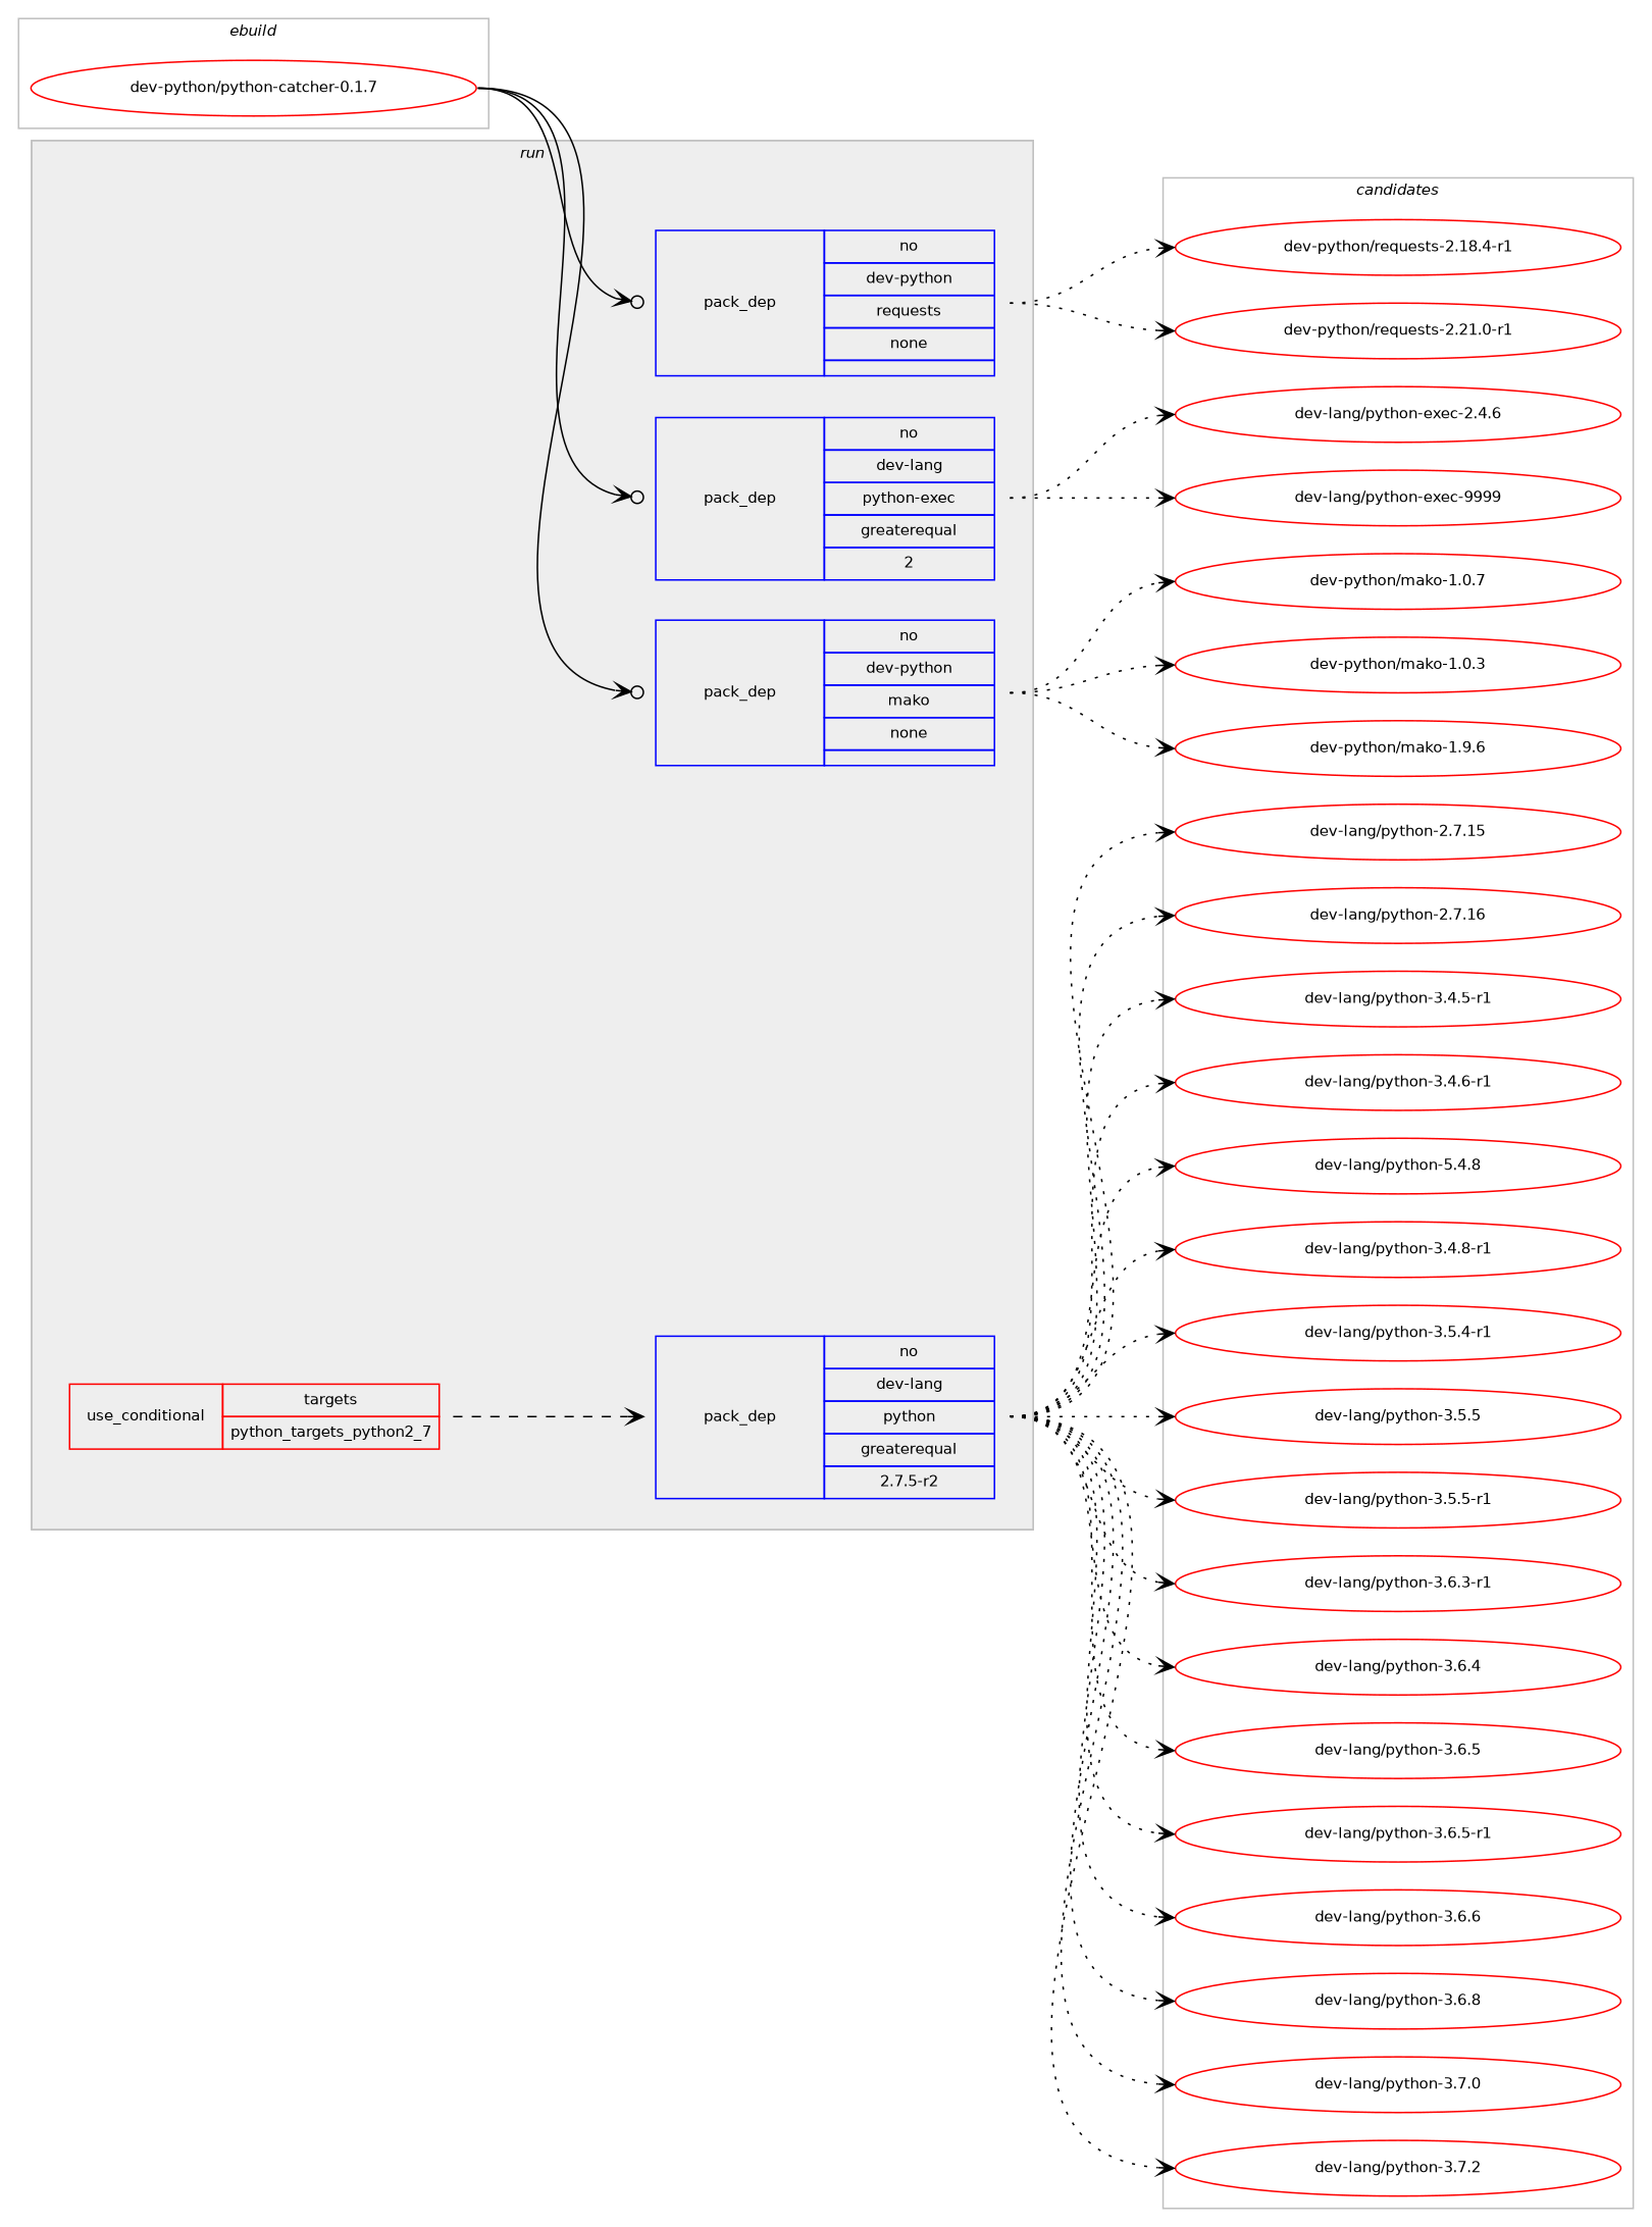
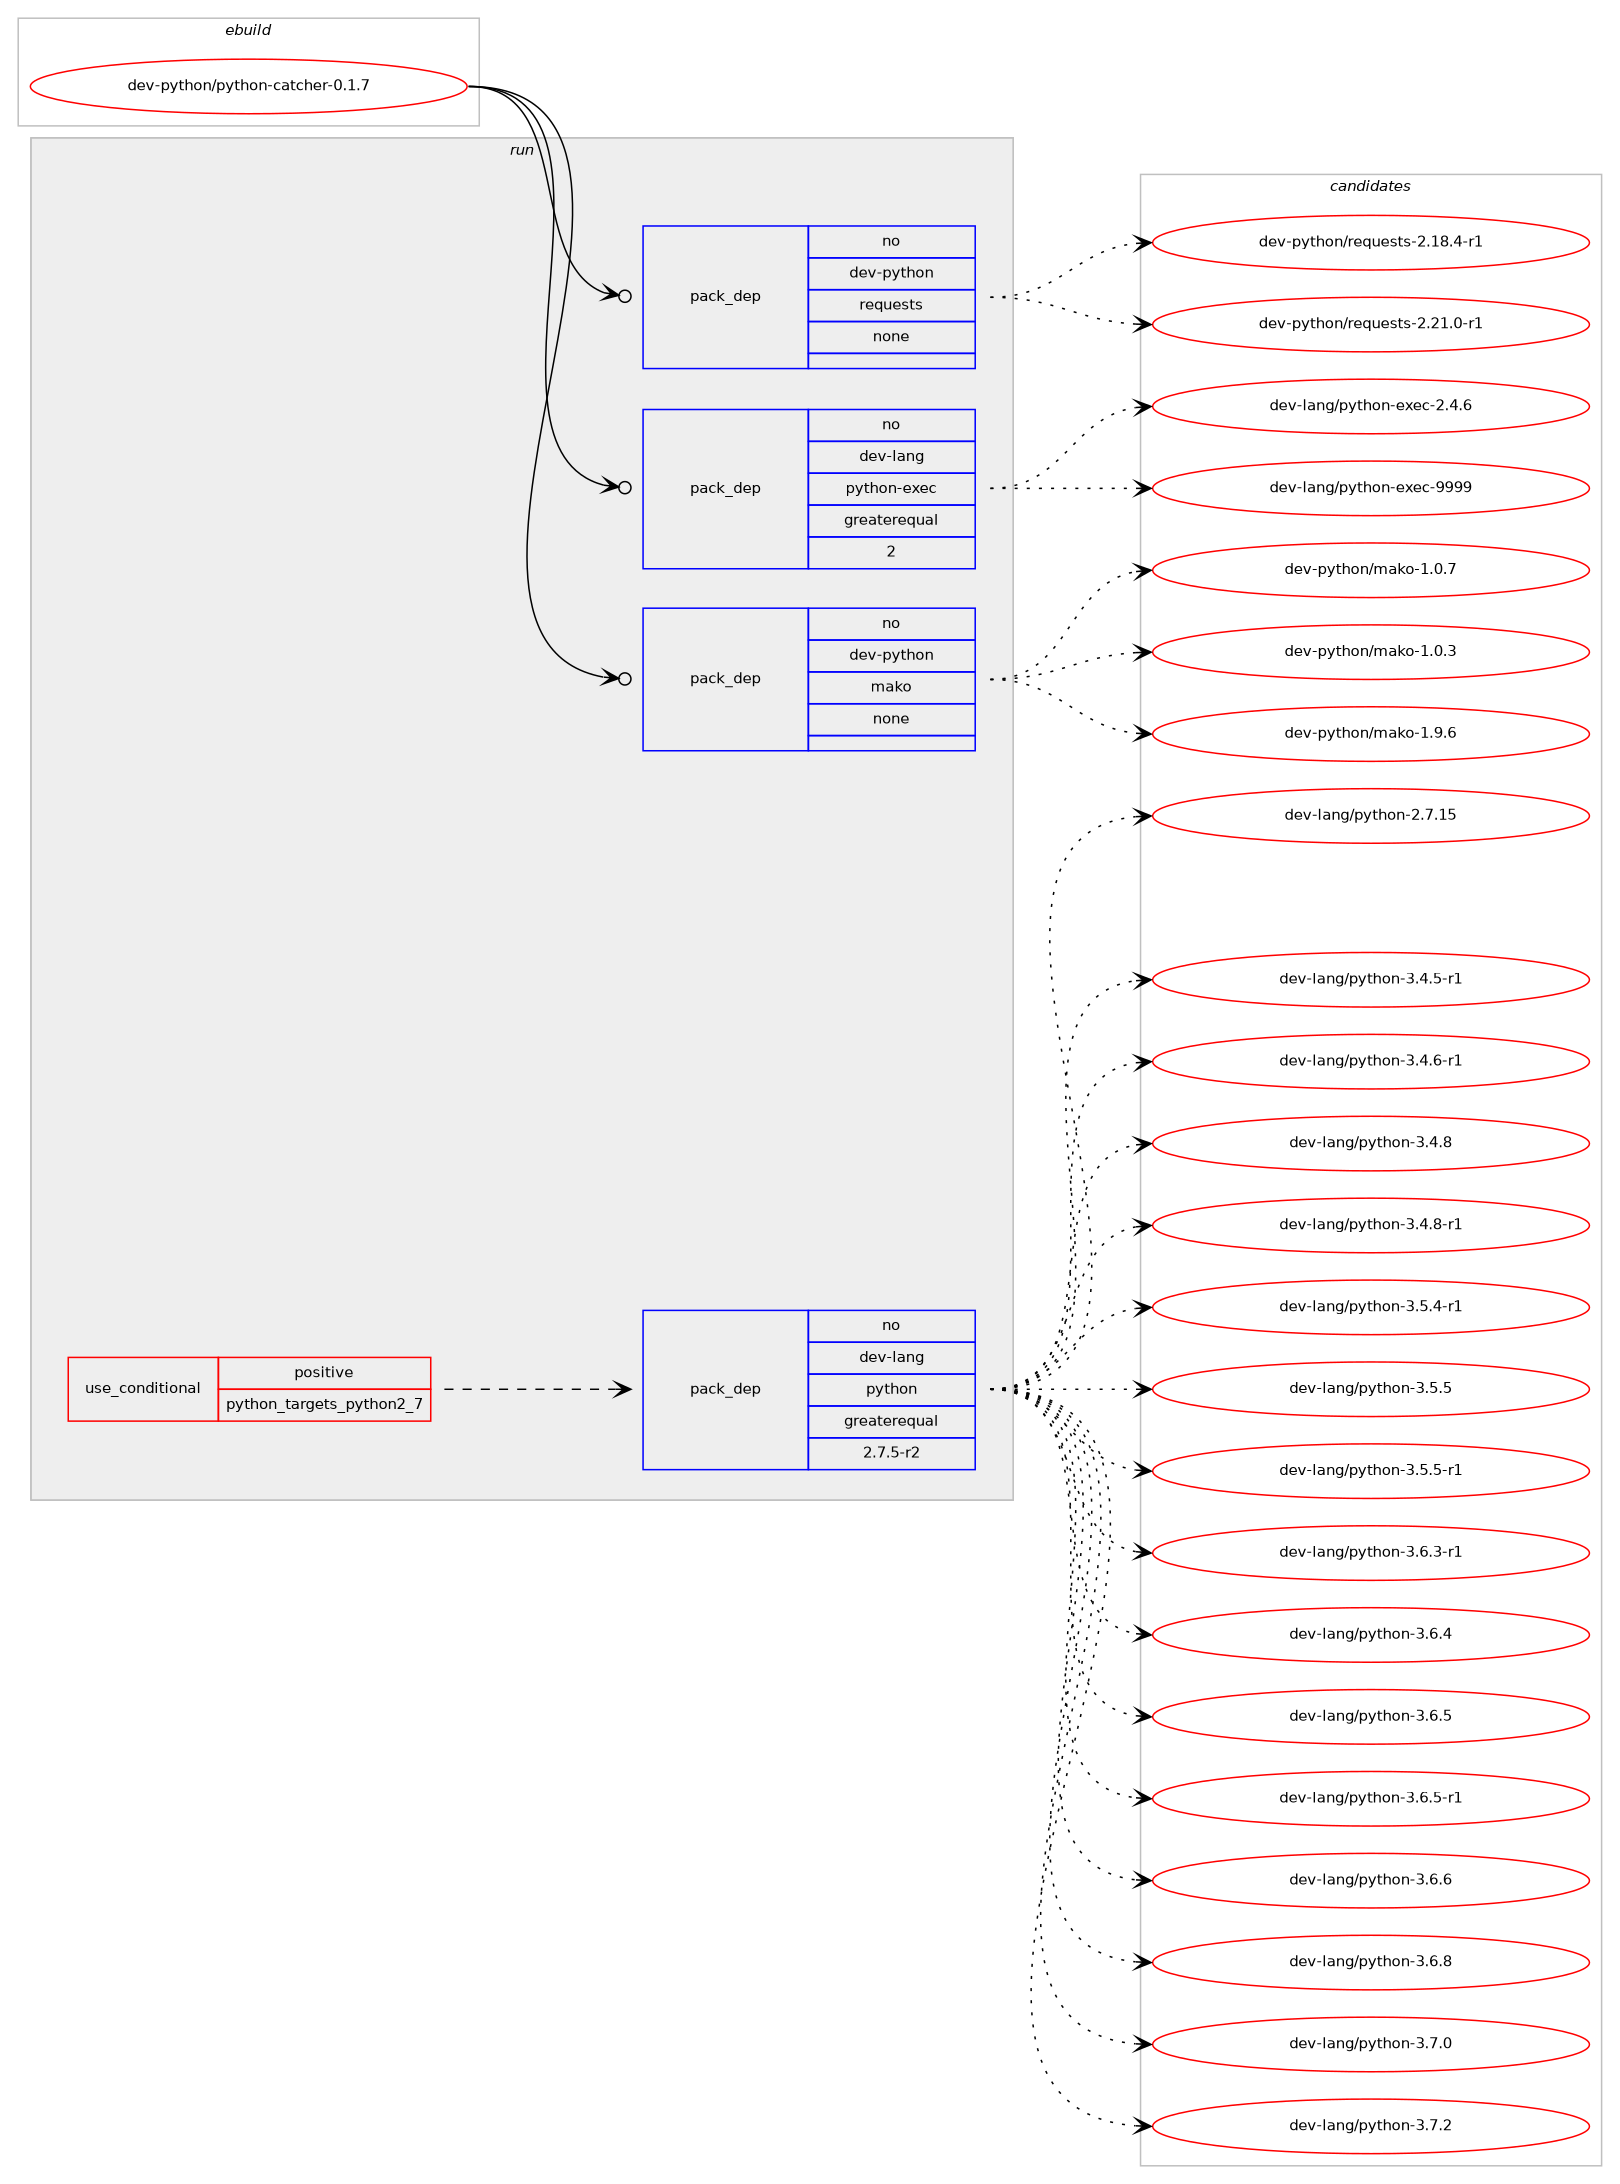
  digraph {
    compound=true
    concentrate=true
    fontname=Helvetica
    fontsize=10
    newrank=true
    rankdir=LR
    ranksep=1.5
    node [color=red fontname=Helvetica fontsize=10]
    edge [arrowhead=vee headport=w style=dotted tailport=e weight=100]
    n1 [label="dev-python/python-catcher-0.1.7" width=4]
    n2 [color=blue label=<<TABLE BORDER="0" CELLBORDER="1" CELLSPACING="0" CELLPADDING="4" WIDTH="220"><TR><TD ROWSPAN="6" CELLPADDING="30">pack_dep</TD></TR><TR><TD WIDTH="110">no</TD></TR><TR><TD>dev-lang</TD></TR><TR><TD>python</TD></TR><TR><TD>greaterequal</TD></TR><TR><TD>2.7.5-r2</TD></TR></TABLE>> shape=none]
-   n3 [label=<<TABLE BORDER="0" CELLBORDER="1" CELLSPACING="0" CELLPADDING="4"><TR><TD ROWSPAN="3" CELLPADDING="10">use_conditional</TD></TR><TR><TD>targets</TD></TR><TR><TD>python_targets_python2_7</TD></TR></TABLE>> shape=none]
+   n3 [label=<<TABLE BORDER="0" CELLBORDER="1" CELLSPACING="0" CELLPADDING="4"><TR><TD ROWSPAN="3" CELLPADDING="10">use_conditional</TD></TR><TR><TD>positive</TD></TR><TR><TD>python_targets_python2_7</TD></TR></TABLE>> shape=none]
    n4 [color=blue label=<<TABLE BORDER="0" CELLBORDER="1" CELLSPACING="0" CELLPADDING="4" WIDTH="220"><TR><TD ROWSPAN="6" CELLPADDING="30">pack_dep</TD></TR><TR><TD WIDTH="110">no</TD></TR><TR><TD>dev-lang</TD></TR><TR><TD>python-exec</TD></TR><TR><TD>greaterequal</TD></TR><TR><TD>2</TD></TR></TABLE>> shape=none]
    n5 [color=blue label=<<TABLE BORDER="0" CELLBORDER="1" CELLSPACING="0" CELLPADDING="4" WIDTH="220"><TR><TD ROWSPAN="6" CELLPADDING="30">pack_dep</TD></TR><TR><TD WIDTH="110">no</TD></TR><TR><TD>dev-python</TD></TR><TR><TD>mako</TD></TR><TR><TD>none</TD></TR><TR><TD></TD></TR></TABLE>> shape=none]
    n6 [color=blue label=<<TABLE BORDER="0" CELLBORDER="1" CELLSPACING="0" CELLPADDING="4" WIDTH="220"><TR><TD ROWSPAN="6" CELLPADDING="30">pack_dep</TD></TR><TR><TD WIDTH="110">no</TD></TR><TR><TD>dev-python</TD></TR><TR><TD>requests</TD></TR><TR><TD>none</TD></TR><TR><TD></TD></TR></TABLE>> shape=none]
    n7 [label="dev-lang/python-2.7.15" width=4]
-   n8 [label="dev-lang/python-2.7.16" width=4]
    n9 [label="dev-lang/python-3.4.5-r1" width=4]
    n10 [label="dev-lang/python-3.4.6-r1" width=4]
-   n11 [label="dev-lang/python-5.4.8" width=4]
+   n11 [label="dev-lang/python-3.4.8" width=4]
    n12 [label="dev-lang/python-3.4.8-r1" width=4]
    n13 [label="dev-lang/python-3.5.4-r1" width=4]
    n14 [label="dev-lang/python-3.5.5" width=4]
    n15 [label="dev-lang/python-3.5.5-r1" width=4]
    n16 [label="dev-lang/python-3.6.3-r1" width=4]
    n17 [label="dev-lang/python-3.6.4" width=4]
    n18 [label="dev-lang/python-3.6.5" width=4]
    n19 [label="dev-lang/python-3.6.5-r1" width=4]
    n20 [label="dev-lang/python-3.6.6" width=4]
    n21 [label="dev-lang/python-3.6.8" width=4]
    n22 [label="dev-lang/python-3.7.0" width=4]
    n23 [label="dev-lang/python-3.7.2" width=4]
    n24 [label="dev-lang/python-exec-2.4.6" width=4]
    n25 [label="dev-lang/python-exec-9999" width=4]
    n26 [label="dev-python/mako-1.0.3" width=4]
    n27 [label="dev-python/mako-1.9.6" width=4]
    n28 [label="dev-python/mako-1.0.7" width=4]
    n29 [label="dev-python/requests-2.18.4-r1" width=4]
    n30 [label="dev-python/requests-2.21.0-r1" width=4]
    subgraph cluster_1 {
      color=gray
      label=<<i>ebuild</i>>
      rank=same
      n1
    }
    subgraph cluster_2 {
      color=gray
      label=<<i>dependencies</i>>
      subgraph cluster_3 {
        color=gray
        fillcolor="#eeeeee"
        label=<<i>compile</i>>
        style=filled
      }
      subgraph cluster_4 {
        color=gray
        fillcolor="#eeeeee"
        label=<<i>compile and run</i>>
        style=filled
        subgraph sub_5 {
          color=gray
          fillcolor="#eeeeee"
          label=<<i>compile and run</i>>
          style=filled
          n3
          subgraph sub_6 {
            color=gray
            fillcolor="#eeeeee"
            label=<<i>compile and run</i>>
            style=filled
            n2
          }
        }
        subgraph sub_7 {
          color=gray
          fillcolor="#eeeeee"
          label=<<i>compile and run</i>>
          style=filled
          n4
        }
        subgraph sub_8 {
          color=gray
          fillcolor="#eeeeee"
          label=<<i>compile and run</i>>
          style=filled
          n5
        }
        subgraph sub_9 {
          color=gray
          fillcolor="#eeeeee"
          label=<<i>compile and run</i>>
          style=filled
          n6
        }
      }
      subgraph cluster_10 {
        color=gray
        fillcolor="#eeeeee"
        label=<<i>run</i>>
        style=filled
      }
    }
    subgraph cluster_11 {
      color=gray
      label=<<i>candidates</i>>
      rank=same
      subgraph sub_12 {
        color=black
        label=<<i>candidates</i>>
        nodesep=1
        rank=same
        n7
-       n8
        n9
        n10
        n11
        n12
        n13
        n14
        n15
        n16
        n17
        n18
        n19
        n20
        n21
        n22
        n23
      }
      subgraph sub_13 {
        color=black
        label=<<i>candidates</i>>
        nodesep=1
        rank=same
        n24
        n25
      }
      subgraph sub_14 {
        color=black
        label=<<i>candidates</i>>
        nodesep=1
        rank=same
        n26
        n27
        n28
      }
      subgraph sub_15 {
        color=black
        label=<<i>candidates</i>>
        nodesep=1
        rank=same
        n29
        n30
      }
    }
    n1 -> n4 [arrowhead=odotvee style=solid weight=20]
    n1 -> n5 [arrowhead=odotvee style=solid weight=20]
    n1 -> n6 [arrowhead=odotvee style=solid weight=20]
    n2 -> n7
-   n2 -> n8
    n2 -> n9
    n2 -> n10
    n2 -> n11
    n2 -> n12
    n2 -> n13
    n2 -> n14
    n2 -> n15
    n2 -> n16
    n2 -> n17
    n2 -> n18
    n2 -> n19
    n2 -> n20
    n2 -> n21
    n2 -> n22
    n2 -> n23
    n3 -> n2 [style=dashed weight=20]
    n4 -> n24
    n4 -> n25
    n5 -> n26
    n5 -> n27
    n5 -> n28
    n6 -> n29
    n6 -> n30
  }
